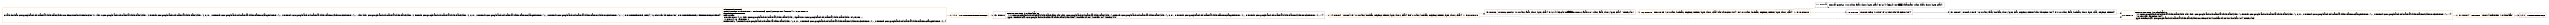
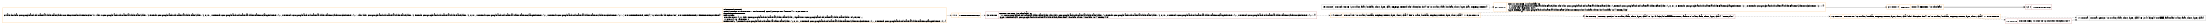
  digraph {
    rankdir=LR
    node [color=darkorange shape=record]
    edge [arrowhead=vee style=dashed]
-   n1 [label="{11\:\ ?|IMMUTABLE_ENTER_BLOCK\l}"]
+   n1 [label="{11\:\ ?|MTH_ENTER_BLOCK\l}"]
    n2 [color=brown label="{13\:\ 0x0000|0x0000: INVOKE  (r0 I:boolean) = \l  (r1 I:com.google.android.material.slider.BaseSlider A[D('this' com.google.android.material.slider.BaseSlider\<S extends com.google.android.material.slider.BaseSlider\<S, L, T\>, L extends com.google.android.material.slider.BaseOnChangeListener\<S\>, T extends com.google.android.material.slider.BaseOnSliderTouchListener\<S\>\>)])\l type: VIRTUAL call: com.google.android.material.slider.BaseSlider.isRtl():boolean A[MD:():boolean (m)] (LINE:2479)\l}"]
    n3 [label="{14\:\ 0x0004|0x0004: IF  (r0 I:??[int, boolean, OBJECT, ARRAY, byte, short, char]) == (0 ??[int, boolean, OBJECT, ARRAY, byte, short, char])  \-\> B:20:0x0010 \l}"]
    n4 [color=brown label="{15\:\ 0x0006|0x0006: CONST  (r0 I:??[int, float, short, byte, char]) = (\-2147483648(0xffffffff80000000, float:\-0.0) ??[int, float, short, byte, char])  (LINE:2481)\l}"]
    n5 [label="{20\:\ 0x0010|0x0010: INVOKE  (r0 I:boolean) = \l  (r1 I:com.google.android.material.slider.BaseSlider A[D('this' com.google.android.material.slider.BaseSlider\<S extends com.google.android.material.slider.BaseSlider\<S, L, T\>, L extends com.google.android.material.slider.BaseOnChangeListener\<S\>, T extends com.google.android.material.slider.BaseOnSliderTouchListener\<S\>\>)])\l  (r2 I:int A[D('direction' int)])\l type: DIRECT call: com.google.android.material.slider.BaseSlider.moveFocus(int):boolean A[MD:(int):boolean (m)] (LINE:2483)\l}"]
    n6 [label="{16\:\ 0x0008|0x0008: IF  (r2 I:??[int, boolean, OBJECT, ARRAY, byte, short, char] A[D('direction' int)]) != (r0 I:??[int, boolean, OBJECT, ARRAY, byte, short, char])  \-\> B:18:0x000e \l}"]
    n7 [label="{21\:\ 0x0014|RETURN\l|0x0014: RETURN  (r0 I:boolean) \l}"]
    n8 [color=gray40 label="{17\:\ 0x000a|0x000a: CONST  (r0 I:??[int, float, short, byte, char]) = (2147483647(0x7fffffff, float:NaN) ??[int, float, short, byte, char]) \l}"]
    n9 [color=brown label="{18\:\ 0x000e|0x000e: NEG  (r0 I:int) = (r2 I:int A[D('direction' int)]) \l}"]
    n10 [color=gray40 label="{19\:\ 0x000f|0x000f: MOVE  (r2 I:??[int, float, boolean, short, byte, char, OBJECT, ARRAY] A[D('direction' int)]) = (r0 I:??[int, float, boolean, short, byte, char, OBJECT, ARRAY]) \l}"]
    n11 [color=brown label="{12\:\ ?|MTH_EXIT_BLOCK\l}"]
    n12 [label="{private boolean com.google.android.material.slider.BaseSlider.moveFocusInAbsoluteDirection((r1 'this' I:com.google.android.material.slider.BaseSlider\<S extends com.google.android.material.slider.BaseSlider\<S, L, T\>, L extends com.google.android.material.slider.BaseOnChangeListener\<S\>, T extends com.google.android.material.slider.BaseOnSliderTouchListener\<S\>\> A[D('this' com.google.android.material.slider.BaseSlider\<S extends com.google.android.material.slider.BaseSlider\<S, L, T\>, L extends com.google.android.material.slider.BaseOnChangeListener\<S\>, T extends com.google.android.material.slider.BaseOnSliderTouchListener\<S\>\>), IMMUTABLE_TYPE, THIS]), (r2 I:int A[D('direction' int), IMMUTABLE_TYPE, METHOD_ARGUMENT]))  | USE_LINES_HINTS\lCROSS_EDGE: B:18:0x000e \-\> B:19:0x000f, CROSS_EDGE: B:14:0x0004 \-\> B:20:0x0010\lINLINE_NOT_NEEDED\lDebug Info:\l  0x0000\-0x0014: r1 'this' Lcom\/google\/android\/material\/slider\/BaseSlider;, signature: Lcom\/google\/android\/material\/slider\/BaseSlider\<TS;TL;TT;\>;\l  \-1 \-0x0014: r2 'direction' I\lTYPE_VARS: [S extends com.google.android.material.slider.BaseSlider\<S, L, T\>, T extends com.google.android.material.slider.BaseOnSliderTouchListener\<S\>, L extends com.google.android.material.slider.BaseOnChangeListener\<S\>]\l}"]
    n1 -> n2
    n2 -> n3
    n3 -> n4 [arrowhead=box]
    n3 -> n5 [arrowhead=box]
    n4 -> n6
    n5 -> n7 [style=solid]
    n6 -> n8
    n6 -> n9
    n7 -> n11 [style=bold]
-   n9 -> n10 [arrowhead=box style=solid]
+   n9 -> n8 [arrowhead=box style=solid]
    n10 -> n5 [arrowhead=box]
    n12 -> n1 [style=solid]
  }
